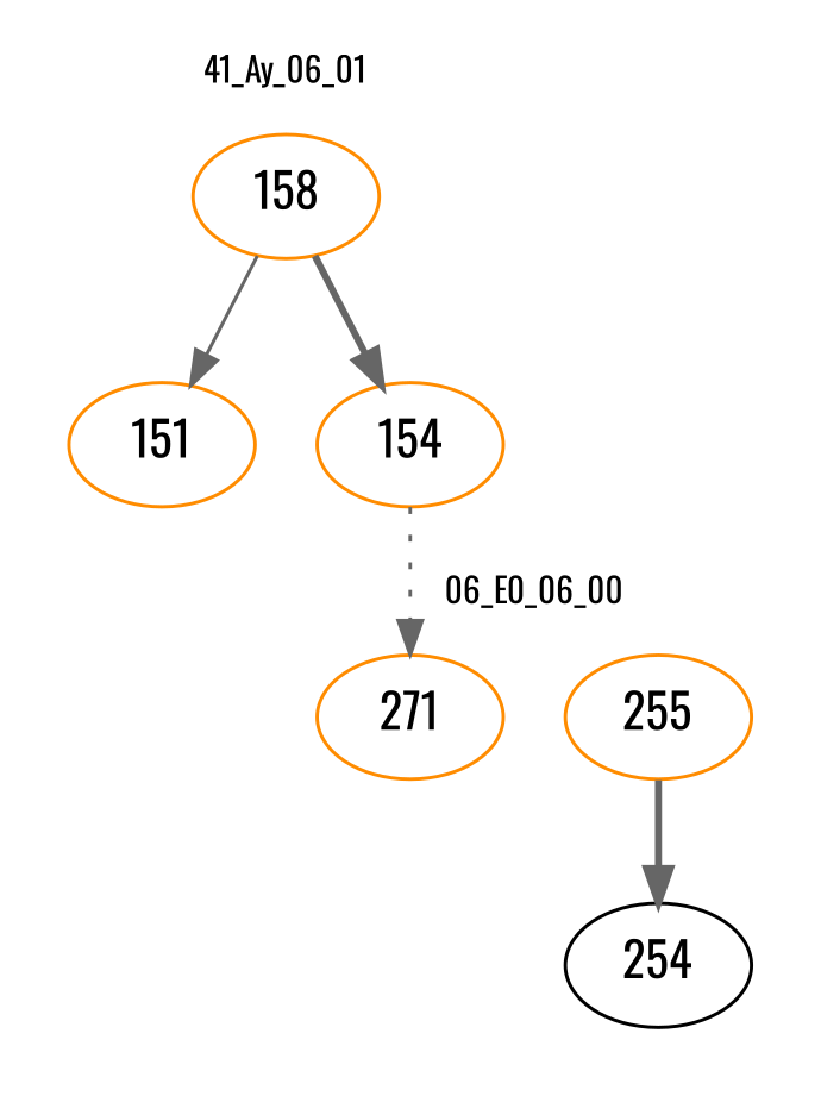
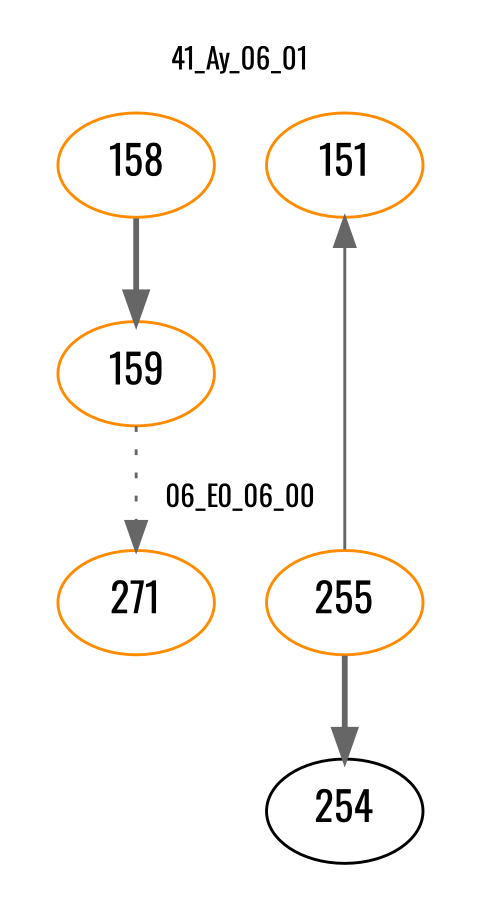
  digraph {
    fontname=Oswald
    node [color=darkorange fontname=Oswald]
    edge [color=gray40 fontname=Oswald style=bold]
    n1 [label=158]
    n2 [label=151]
-   n3 [label=154]
+   n3 [label=159]
    n4 [label=255]
    n5 [color=black label=254]
    n6 [label=271]
    subgraph cluster_1 {
      color=white
      fontsize=10
      label="41_Ay_06_01"
      n1
      n2
      n3
    }
    subgraph cluster_2 {
      color=white
      fontsize=10
      label="06_E0_06_00"
      n4
      n5
      n6
    }
-   n1 -> n2 [style=solid]
+   n4 -> n2 [style=solid]
    n1 -> n3
    n3 -> n6 [style=dotted]
    n4 -> n5
  }
